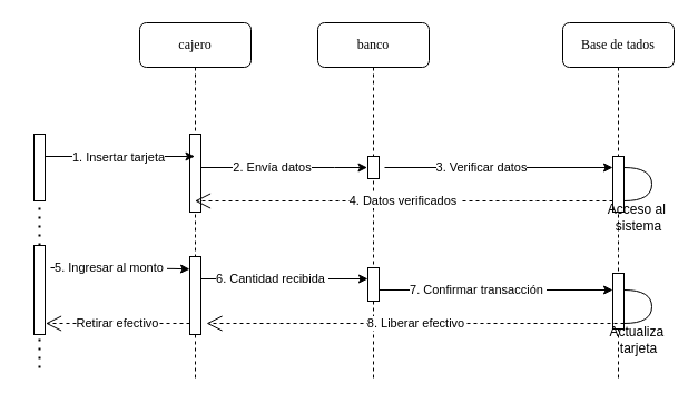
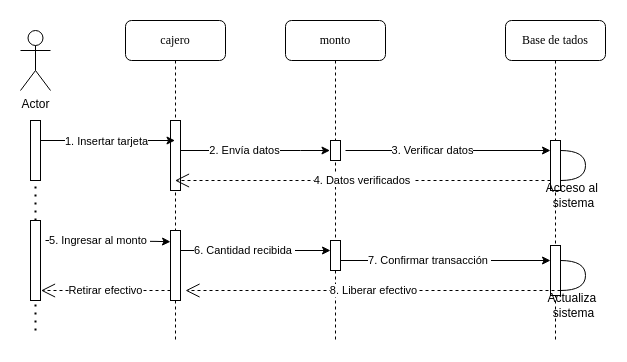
  <mxCell id="0" />
  <mxCell id="1" parent="0" />
  <mxCell id="2" value="" style="endArrow=none;dashed=1;html=1;dashPattern=1 3;strokeWidth=2;rounded=0;" edge="1" parent="1" source="29"><mxGeometry width="50" height="50" relative="1" as="geometry"><mxPoint x="30" y="610.69" as="sourcePoint" /><mxPoint x="35" y="120" as="targetPoint" /></mxGeometry></mxCell>
  <mxCell id="3" value="&lt;font style=&quot;vertical-align: inherit;&quot;&gt;&lt;font style=&quot;vertical-align: inherit;&quot;&gt;cajero&lt;/font&gt;&lt;/font&gt;" style="shape=umlLifeline;perimeter=lifelinePerimeter;whiteSpace=wrap;html=1;container=1;collapsible=0;recursiveResize=0;outlineConnect=0;rounded=1;shadow=0;comic=0;labelBackgroundColor=none;strokeWidth=1;fontFamily=Verdana;fontSize=12;align=center;" parent="1" vertex="1"><mxGeometry x="125" y="20" width="100" height="320" as="geometry" /></mxCell>
  <mxCell id="4" value="" style="html=1;points=[];perimeter=orthogonalPerimeter;rounded=0;shadow=0;comic=0;labelBackgroundColor=none;strokeWidth=1;fontFamily=Verdana;fontSize=12;align=center;" parent="3" vertex="1"><mxGeometry x="45" y="100" width="10" height="70" as="geometry" /></mxCell>
  <mxCell id="5" value="" style="html=1;points=[];perimeter=orthogonalPerimeter;rounded=0;shadow=0;comic=0;labelBackgroundColor=none;strokeWidth=1;fontFamily=Verdana;fontSize=12;align=center;" parent="3" vertex="1"><mxGeometry x="45" y="210" width="10" height="70" as="geometry" /></mxCell>
  <mxCell id="6" value="&lt;font style=&quot;vertical-align: inherit;&quot;&gt;&lt;font style=&quot;vertical-align: inherit;&quot;&gt;Retirar efectivo&lt;/font&gt;&lt;/font&gt;" style="endArrow=open;endSize=12;dashed=1;html=1;rounded=0;" edge="1" parent="3"><mxGeometry x="0.001" width="160" relative="1" as="geometry"><mxPoint x="45.0" y="270" as="sourcePoint" /><mxPoint x="-84.5" y="270" as="targetPoint" /><mxPoint as="offset" /></mxGeometry></mxCell>
- <mxCell id="7" value="&lt;font style=&quot;vertical-align: inherit;&quot;&gt;&lt;font style=&quot;vertical-align: inherit;&quot;&gt;banco&lt;/font&gt;&lt;/font&gt;" style="shape=umlLifeline;perimeter=lifelinePerimeter;whiteSpace=wrap;html=1;container=1;collapsible=0;recursiveResize=0;outlineConnect=0;rounded=1;shadow=0;comic=0;labelBackgroundColor=none;strokeWidth=1;fontFamily=Verdana;fontSize=12;align=center;" parent="1" vertex="1"><mxGeometry x="285" y="20" width="100" height="320" as="geometry" /></mxCell>
+ <mxCell id="7" value="&lt;font style=&quot;vertical-align: inherit;&quot;&gt;&lt;font style=&quot;vertical-align: inherit;&quot;&gt;monto&lt;/font&gt;&lt;/font&gt;" style="shape=umlLifeline;perimeter=lifelinePerimeter;whiteSpace=wrap;html=1;container=1;collapsible=0;recursiveResize=0;outlineConnect=0;rounded=1;shadow=0;comic=0;labelBackgroundColor=none;strokeWidth=1;fontFamily=Verdana;fontSize=12;align=center;" parent="1" vertex="1"><mxGeometry x="285" y="20" width="100" height="320" as="geometry" /></mxCell>
  <mxCell id="8" value="" style="html=1;points=[];perimeter=orthogonalPerimeter;rounded=0;shadow=0;comic=0;labelBackgroundColor=none;strokeWidth=1;fontFamily=Verdana;fontSize=12;align=center;" parent="7" vertex="1"><mxGeometry x="45" y="220" width="10" height="30" as="geometry" /></mxCell>
  <mxCell id="9" value="" style="endArrow=classic;html=1;rounded=0;" edge="1" parent="7" source="4"><mxGeometry width="50" height="50" relative="1" as="geometry"><mxPoint x="-90" y="130" as="sourcePoint" /><mxPoint x="44.5" y="130" as="targetPoint" /><Array as="points"><mxPoint x="15" y="130" /></Array></mxGeometry></mxCell>
  <mxCell id="10" value="&lt;font style=&quot;vertical-align: inherit;&quot;&gt;&lt;font style=&quot;vertical-align: inherit;&quot;&gt;2. Envía datos&lt;/font&gt;&lt;/font&gt;" style="edgeLabel;html=1;align=center;verticalAlign=middle;resizable=0;points=[];" vertex="1" connectable="0" parent="9"><mxGeometry x="-0.159" y="1" relative="1" as="geometry"><mxPoint as="offset" /></mxGeometry></mxCell>
  <mxCell id="11" value="" style="html=1;points=[];perimeter=orthogonalPerimeter;rounded=0;shadow=0;comic=0;labelBackgroundColor=none;strokeWidth=1;fontFamily=Verdana;fontSize=12;align=center;" vertex="1" parent="7"><mxGeometry x="45" y="120" width="10" height="20" as="geometry" /></mxCell>
  <mxCell id="12" value="" style="endArrow=classic;html=1;rounded=0;" edge="1" parent="7"><mxGeometry width="50" height="50" relative="1" as="geometry"><mxPoint x="-104.5" y="230" as="sourcePoint" /><mxPoint x="45" y="230" as="targetPoint" /><Array as="points"><mxPoint x="15.5" y="230" /></Array></mxGeometry></mxCell>
  <mxCell id="13" value="&lt;font style=&quot;vertical-align: inherit;&quot;&gt;&lt;font style=&quot;vertical-align: inherit;&quot;&gt;&lt;font style=&quot;vertical-align: inherit;&quot;&gt;&lt;font style=&quot;vertical-align: inherit;&quot;&gt;&lt;font style=&quot;vertical-align: inherit;&quot;&gt;&lt;font style=&quot;vertical-align: inherit;&quot;&gt;6. Cantidad recibida&amp;nbsp;&lt;/font&gt;&lt;/font&gt;&lt;/font&gt;&lt;/font&gt;&lt;/font&gt;&lt;/font&gt;" style="edgeLabel;html=1;align=center;verticalAlign=middle;resizable=0;points=[];" vertex="1" connectable="0" parent="12"><mxGeometry x="-0.159" y="1" relative="1" as="geometry"><mxPoint as="offset" /></mxGeometry></mxCell>
+ <mxCell id="14" value="Actor" style="shape=umlActor;verticalLabelPosition=bottom;verticalAlign=top;html=1;outlineConnect=0;" parent="1" vertex="1"><mxGeometry x="20" y="30" width="30" height="60" as="geometry" /></mxCell>
  <mxCell id="15" value="" style="html=1;points=[];perimeter=orthogonalPerimeter;rounded=0;shadow=0;comic=0;labelBackgroundColor=none;strokeWidth=1;fontFamily=Verdana;fontSize=12;align=center;" parent="1" vertex="1"><mxGeometry x="30" y="120" width="10" height="60" as="geometry" /></mxCell>
  <mxCell id="16" value="&lt;font style=&quot;vertical-align: inherit;&quot;&gt;&lt;font style=&quot;vertical-align: inherit;&quot;&gt;Base de tados&lt;/font&gt;&lt;/font&gt;" style="shape=umlLifeline;perimeter=lifelinePerimeter;whiteSpace=wrap;html=1;container=1;collapsible=0;recursiveResize=0;outlineConnect=0;rounded=1;shadow=0;comic=0;labelBackgroundColor=none;strokeWidth=1;fontFamily=Verdana;fontSize=12;align=center;" parent="1" vertex="1"><mxGeometry x="505" y="20" width="100" height="320" as="geometry" /></mxCell>
  <mxCell id="17" value="" style="html=1;points=[];perimeter=orthogonalPerimeter;rounded=0;shadow=0;comic=0;labelBackgroundColor=none;strokeWidth=1;fontFamily=Verdana;fontSize=12;align=center;" parent="16" vertex="1"><mxGeometry x="45" y="120" width="10" height="50" as="geometry" /></mxCell>
  <mxCell id="18" value="" style="html=1;points=[];perimeter=orthogonalPerimeter;rounded=0;shadow=0;comic=0;labelBackgroundColor=none;strokeWidth=1;fontFamily=Verdana;fontSize=12;align=center;" parent="16" vertex="1"><mxGeometry x="45" y="225" width="10" height="50" as="geometry" /></mxCell>
  <mxCell id="19" value="&lt;font style=&quot;vertical-align: inherit;&quot;&gt;&lt;font style=&quot;vertical-align: inherit;&quot;&gt;&lt;font style=&quot;vertical-align: inherit;&quot;&gt;&lt;font style=&quot;vertical-align: inherit;&quot;&gt;&lt;font style=&quot;vertical-align: inherit;&quot;&gt;&lt;font style=&quot;vertical-align: inherit;&quot;&gt;&lt;font style=&quot;vertical-align: inherit;&quot;&gt;&lt;font style=&quot;vertical-align: inherit;&quot;&gt;Acceso al&amp;nbsp;&lt;/font&gt;&lt;/font&gt;&lt;/font&gt;&lt;/font&gt;&lt;/font&gt;&lt;/font&gt;&lt;/font&gt;&lt;/font&gt;&lt;div&gt;&lt;font style=&quot;vertical-align: inherit;&quot;&gt;&lt;font style=&quot;vertical-align: inherit;&quot;&gt;&lt;font style=&quot;vertical-align: inherit;&quot;&gt;&lt;font style=&quot;vertical-align: inherit;&quot;&gt;&lt;font style=&quot;vertical-align: inherit;&quot;&gt;&lt;font style=&quot;vertical-align: inherit;&quot;&gt;sistema&lt;/font&gt;&lt;/font&gt;&lt;/font&gt;&lt;/font&gt;&lt;/font&gt;&lt;/font&gt;&lt;/div&gt;" style="shape=requiredInterface;html=1;verticalLabelPosition=bottom;sketch=0;" vertex="1" parent="16"><mxGeometry x="55" y="130" width="25" height="30" as="geometry" /></mxCell>
- <mxCell id="20" value="&lt;font style=&quot;vertical-align: inherit;&quot;&gt;&lt;font style=&quot;vertical-align: inherit;&quot;&gt;&lt;font style=&quot;vertical-align: inherit;&quot;&gt;&lt;font style=&quot;vertical-align: inherit;&quot;&gt;Actualiza&amp;nbsp;&lt;/font&gt;&lt;/font&gt;&lt;/font&gt;&lt;/font&gt;&lt;div&gt;&lt;font style=&quot;vertical-align: inherit;&quot;&gt;&lt;font style=&quot;vertical-align: inherit;&quot;&gt;tarjeta&lt;/font&gt;&lt;/font&gt;&lt;/div&gt;" style="shape=requiredInterface;html=1;verticalLabelPosition=bottom;sketch=0;" vertex="1" parent="16"><mxGeometry x="55" y="240" width="25" height="30" as="geometry" /></mxCell>
+ <mxCell id="20" value="&lt;font style=&quot;vertical-align: inherit;&quot;&gt;&lt;font style=&quot;vertical-align: inherit;&quot;&gt;&lt;font style=&quot;vertical-align: inherit;&quot;&gt;&lt;font style=&quot;vertical-align: inherit;&quot;&gt;Actualiza&amp;nbsp;&lt;/font&gt;&lt;/font&gt;&lt;/font&gt;&lt;/font&gt;&lt;div&gt;&lt;font style=&quot;vertical-align: inherit;&quot;&gt;&lt;font style=&quot;vertical-align: inherit;&quot;&gt;sistema&lt;/font&gt;&lt;/font&gt;&lt;/div&gt;" style="shape=requiredInterface;html=1;verticalLabelPosition=bottom;sketch=0;" vertex="1" parent="16"><mxGeometry x="55" y="240" width="25" height="30" as="geometry" /></mxCell>
  <mxCell id="21" value="" style="endArrow=classic;html=1;rounded=0;" edge="1" parent="1"><mxGeometry width="50" height="50" relative="1" as="geometry"><mxPoint x="40" y="140" as="sourcePoint" /><mxPoint x="174.5" y="140" as="targetPoint" /><Array as="points"><mxPoint x="145" y="140" /></Array></mxGeometry></mxCell>
  <mxCell id="22" value="&lt;font style=&quot;vertical-align: inherit;&quot;&gt;&lt;font style=&quot;vertical-align: inherit;&quot;&gt;1. Insertar tarjeta&lt;/font&gt;&lt;/font&gt;" style="edgeLabel;html=1;align=center;verticalAlign=middle;resizable=0;points=[];" vertex="1" connectable="0" parent="21"><mxGeometry x="0.192" y="-1" relative="1" as="geometry"><mxPoint x="-15" y="-1" as="offset" /></mxGeometry></mxCell>
  <mxCell id="23" value="" style="endArrow=classic;html=1;rounded=0;" edge="1" parent="1" target="17"><mxGeometry width="50" height="50" relative="1" as="geometry"><mxPoint x="345" y="150" as="sourcePoint" /><mxPoint x="494.5" y="150" as="targetPoint" /><Array as="points"><mxPoint x="465" y="150" /></Array></mxGeometry></mxCell>
  <mxCell id="24" value="&lt;font style=&quot;vertical-align: inherit;&quot;&gt;&lt;font style=&quot;vertical-align: inherit;&quot;&gt;3. Verificar datos&lt;/font&gt;&lt;/font&gt;" style="edgeLabel;html=1;align=center;verticalAlign=middle;resizable=0;points=[];" vertex="1" connectable="0" parent="23"><mxGeometry x="-0.159" y="1" relative="1" as="geometry"><mxPoint as="offset" /></mxGeometry></mxCell>
  <mxCell id="25" value="&lt;font style=&quot;vertical-align: inherit;&quot;&gt;&lt;font style=&quot;vertical-align: inherit;&quot;&gt;4. Datos verificados&amp;nbsp;&lt;/font&gt;&lt;/font&gt;" style="endArrow=open;endSize=12;dashed=1;html=1;rounded=0;" parent="1" edge="1" target="3" source="17"><mxGeometry x="-0.003" width="160" relative="1" as="geometry"><mxPoint x="555" y="170" as="sourcePoint" /><mxPoint x="340" y="170.34" as="targetPoint" /><mxPoint as="offset" /><Array as="points"><mxPoint x="445" y="180" /></Array></mxGeometry></mxCell>
  <mxCell id="26" value="" style="endArrow=classic;html=1;rounded=0;" edge="1" parent="1"><mxGeometry width="50" height="50" relative="1" as="geometry"><mxPoint x="45" y="240" as="sourcePoint" /><mxPoint x="170" y="241.24" as="targetPoint" /><Array as="points"><mxPoint x="155.5" y="240.9" /></Array></mxGeometry></mxCell>
  <mxCell id="27" value="&lt;font style=&quot;vertical-align: inherit;&quot;&gt;&lt;font style=&quot;vertical-align: inherit;&quot;&gt;&lt;font style=&quot;vertical-align: inherit;&quot;&gt;&lt;font style=&quot;vertical-align: inherit;&quot;&gt;5. Ingresar al monto&amp;nbsp;&lt;/font&gt;&lt;/font&gt;&lt;/font&gt;&lt;/font&gt;" style="edgeLabel;html=1;align=center;verticalAlign=middle;resizable=0;points=[];" vertex="1" connectable="0" parent="26"><mxGeometry x="-0.159" y="1" relative="1" as="geometry"><mxPoint as="offset" /></mxGeometry></mxCell>
  <mxCell id="28" value="" style="endArrow=none;dashed=1;html=1;dashPattern=1 3;strokeWidth=2;rounded=0;" edge="1" parent="1" target="29"><mxGeometry width="50" height="50" relative="1" as="geometry"><mxPoint x="35" y="330" as="sourcePoint" /><mxPoint x="35" y="120" as="targetPoint" /></mxGeometry></mxCell>
  <mxCell id="29" value="" style="html=1;points=[];perimeter=orthogonalPerimeter;rounded=0;shadow=0;comic=0;labelBackgroundColor=none;strokeWidth=1;fontFamily=Verdana;fontSize=12;align=center;" vertex="1" parent="1"><mxGeometry x="30" y="220" width="10" height="80" as="geometry" /></mxCell>
  <mxCell id="30" value="" style="endArrow=classic;html=1;rounded=0;" edge="1" parent="1" target="18"><mxGeometry width="50" height="50" relative="1" as="geometry"><mxPoint x="340" y="260" as="sourcePoint" /><mxPoint x="489.5" y="260" as="targetPoint" /><Array as="points"><mxPoint x="460" y="260" /></Array></mxGeometry></mxCell>
  <mxCell id="31" value="&lt;font style=&quot;vertical-align: inherit;&quot;&gt;&lt;font style=&quot;vertical-align: inherit;&quot;&gt;&lt;font style=&quot;vertical-align: inherit;&quot;&gt;&lt;font style=&quot;vertical-align: inherit;&quot;&gt;&lt;font style=&quot;vertical-align: inherit;&quot;&gt;&lt;font style=&quot;vertical-align: inherit;&quot;&gt;&lt;font style=&quot;vertical-align: inherit;&quot;&gt;&lt;font style=&quot;vertical-align: inherit;&quot;&gt;7. Confirmar transacción&amp;nbsp;&lt;/font&gt;&lt;/font&gt;&lt;/font&gt;&lt;/font&gt;&lt;/font&gt;&lt;/font&gt;&lt;/font&gt;&lt;/font&gt;" style="edgeLabel;html=1;align=center;verticalAlign=middle;resizable=0;points=[];" vertex="1" connectable="0" parent="30"><mxGeometry x="-0.159" y="1" relative="1" as="geometry"><mxPoint as="offset" /></mxGeometry></mxCell>
  <mxCell id="32" value="&lt;font style=&quot;vertical-align: inherit;&quot;&gt;&lt;font style=&quot;vertical-align: inherit;&quot;&gt;&lt;font style=&quot;vertical-align: inherit;&quot;&gt;&lt;font style=&quot;vertical-align: inherit;&quot;&gt;8. Liberar efectivo&lt;/font&gt;&lt;/font&gt;&lt;/font&gt;&lt;/font&gt;" style="endArrow=open;endSize=12;dashed=1;html=1;rounded=0;" edge="1" parent="1"><mxGeometry x="-0.003" width="160" relative="1" as="geometry"><mxPoint x="560" y="290" as="sourcePoint" /><mxPoint x="185" y="290" as="targetPoint" /><mxPoint as="offset" /><Array as="points"><mxPoint x="455" y="290" /></Array></mxGeometry></mxCell>
